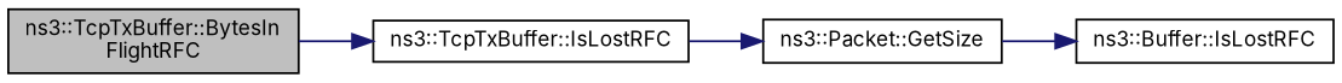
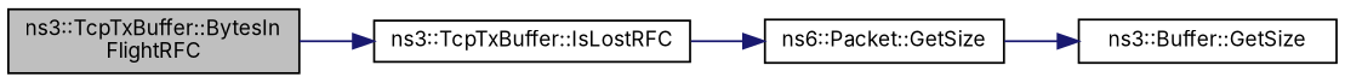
  digraph {
    fontname=Inter
    rankdir=LR
    node [color=black fillcolor=white fontname=Inter fontsize=10 shape=record style=filled]
    edge [color=midnightblue fontname=Inter fontsize=10 labelfontname=Helvetica labelfontsize=10 style=solid]
    n1 [fillcolor=grey75 fontcolor=black height=0.2 label="ns3::TcpTxBuffer::BytesIn\lFlightRFC" width=0.4]
    n2 [height=0.2 label="ns3::TcpTxBuffer::IsLostRFC" width=0.4]
-   n3 [height=0.2 label="ns3::Packet::GetSize" width=0.4]
-   n4 [height=0.2 label="ns3::Buffer::IsLostRFC" width=0.4]
+   n3 [height=0.2 label="ns6::Packet::GetSize" width=0.4]
+   n4 [height=0.2 label="ns3::Buffer::GetSize" width=0.4]
    n1 -> n2
    n2 -> n3
    n3 -> n4
  }
